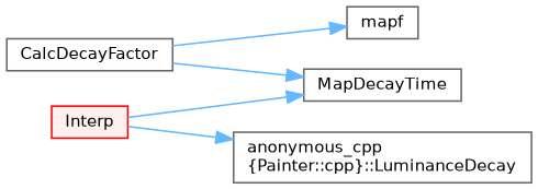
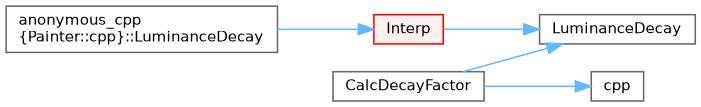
  digraph {
    rankdir=LR
    node [color=grey40 fillcolor=white fontname=Helvetica fontsize=10 shape=box style=filled]
    edge [color=steelblue1 fontname=Helvetica fontsize=10 labelfontname=Helvetica labelfontsize=10 style=solid]
    n1 [height=0.2 label=CalcDecayFactor width=0.4]
-   n2 [height=0.2 label=MapDecayTime width=0.4]
-   n3 [height=0.2 label=mapf width=0.4]
+   n2 [height=0.2 label=LuminanceDecay width=0.4]
+   n3 [height=0.2 label=cpp width=0.4]
    n4 [height=0.2 label="anonymous_cpp\l\{Painter::cpp\}::LuminanceDecay" width=0.4]
    n5 [color=red fillcolor="#FFF0F0" height=0.2 label=Interp width=0.4]
    n1 -> n2
    n1 -> n3
-   n5 -> n4
+   n4 -> n5
    n5 -> n2
  }
